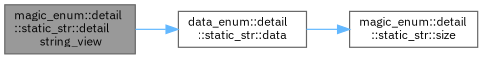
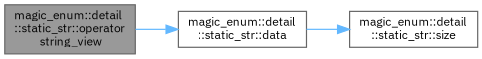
  digraph {
    fontname="IBM Plex Sans"
    rankdir=LR
    node [color=grey40 fillcolor=white fontname="IBM Plex Sans" fontsize=10 shape=box style=filled]
    edge [color=steelblue1 fontname="IBM Plex Sans" fontsize=10 labelfontname=Helvetica labelfontsize=10 style=solid]
-   n1 [color=gray40 fillcolor=grey60 fontcolor=black height=0.2 label="magic_enum::detail\l::static_str::detail\l string_view" width=0.4]
-   n2 [height=0.2 label="data_enum::detail\l::static_str::data" width=0.4]
+   n1 [color=gray40 fillcolor=grey60 fontcolor=black height=0.2 label="magic_enum::detail\l::static_str::operator\l string_view" width=0.4]
+   n2 [height=0.2 label="magic_enum::detail\l::static_str::data" width=0.4]
    n3 [height=0.2 label="magic_enum::detail\l::static_str::size" width=0.4]
    n1 -> n2
    n2 -> n3
  }
